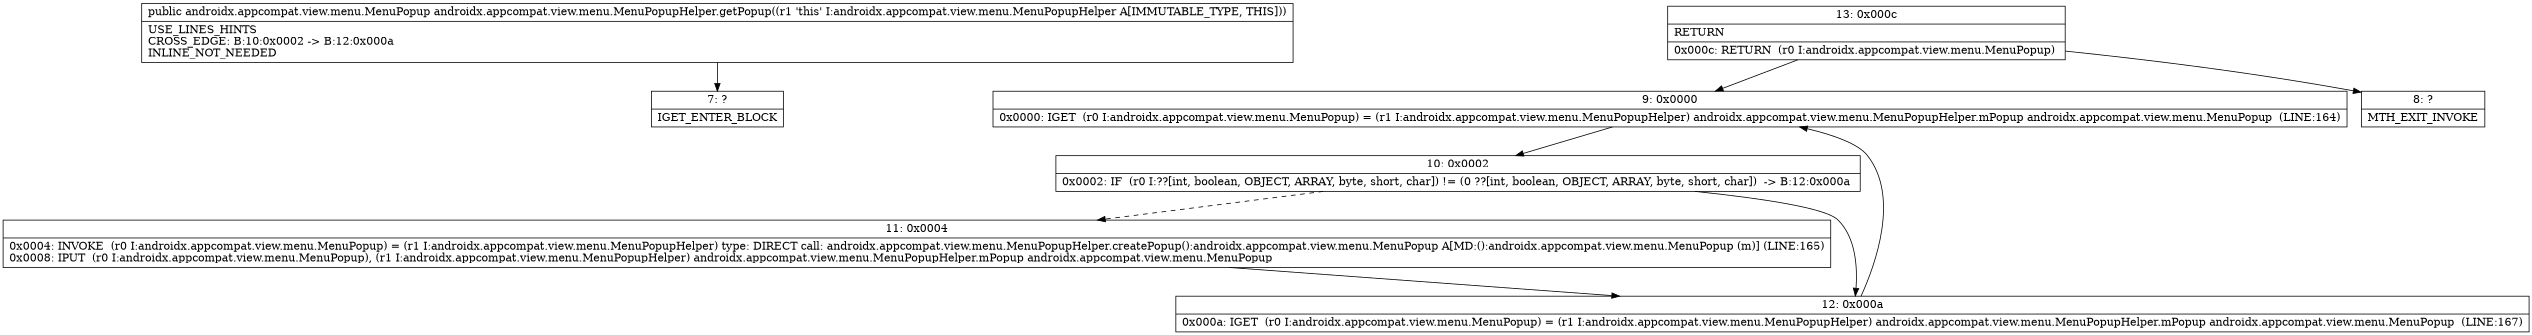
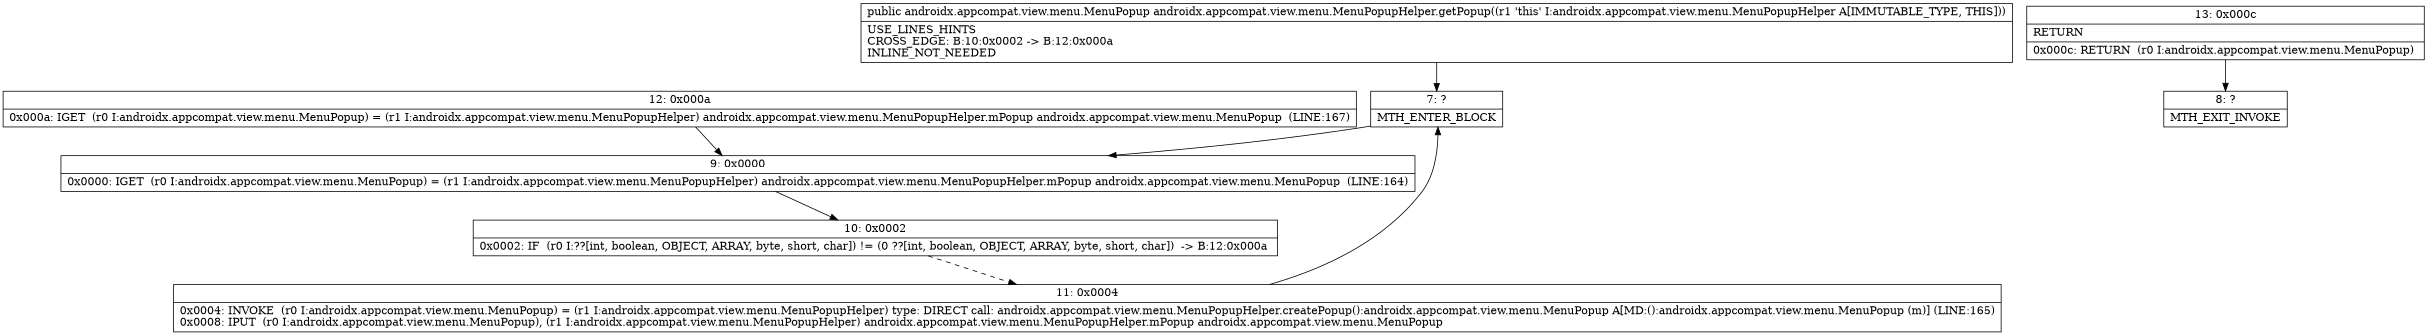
  digraph {
    node [shape=record]
-   n1 [label="{7\:\ ?|IGET_ENTER_BLOCK\l}"]
+   n1 [label="{7\:\ ?|MTH_ENTER_BLOCK\l}"]
    n2 [label="{9\:\ 0x0000|0x0000: IGET  (r0 I:androidx.appcompat.view.menu.MenuPopup) = (r1 I:androidx.appcompat.view.menu.MenuPopupHelper) androidx.appcompat.view.menu.MenuPopupHelper.mPopup androidx.appcompat.view.menu.MenuPopup  (LINE:164)\l}"]
    n3 [label="{10\:\ 0x0002|0x0002: IF  (r0 I:??[int, boolean, OBJECT, ARRAY, byte, short, char]) != (0 ??[int, boolean, OBJECT, ARRAY, byte, short, char])  \-\> B:12:0x000a \l}"]
    n4 [label="{11\:\ 0x0004|0x0004: INVOKE  (r0 I:androidx.appcompat.view.menu.MenuPopup) = (r1 I:androidx.appcompat.view.menu.MenuPopupHelper) type: DIRECT call: androidx.appcompat.view.menu.MenuPopupHelper.createPopup():androidx.appcompat.view.menu.MenuPopup A[MD:():androidx.appcompat.view.menu.MenuPopup (m)] (LINE:165)\l0x0008: IPUT  (r0 I:androidx.appcompat.view.menu.MenuPopup), (r1 I:androidx.appcompat.view.menu.MenuPopupHelper) androidx.appcompat.view.menu.MenuPopupHelper.mPopup androidx.appcompat.view.menu.MenuPopup \l}"]
    n5 [label="{12\:\ 0x000a|0x000a: IGET  (r0 I:androidx.appcompat.view.menu.MenuPopup) = (r1 I:androidx.appcompat.view.menu.MenuPopupHelper) androidx.appcompat.view.menu.MenuPopupHelper.mPopup androidx.appcompat.view.menu.MenuPopup  (LINE:167)\l}"]
    n6 [label="{13\:\ 0x000c|RETURN\l|0x000c: RETURN  (r0 I:androidx.appcompat.view.menu.MenuPopup) \l}"]
    n7 [label="{8\:\ ?|MTH_EXIT_INVOKE\l}"]
    n8 [label="{public androidx.appcompat.view.menu.MenuPopup androidx.appcompat.view.menu.MenuPopupHelper.getPopup((r1 'this' I:androidx.appcompat.view.menu.MenuPopupHelper A[IMMUTABLE_TYPE, THIS]))  | USE_LINES_HINTS\lCROSS_EDGE: B:10:0x0002 \-\> B:12:0x000a\lINLINE_NOT_NEEDED\l}"]
-   n6 -> n2
+   n1 -> n2
    n2 -> n3
    n3 -> n4 [style=dashed]
-   n3 -> n5
-   n4 -> n5
+   n4 -> n1
    n5 -> n2
    n6 -> n7
    n8 -> n1
  }
